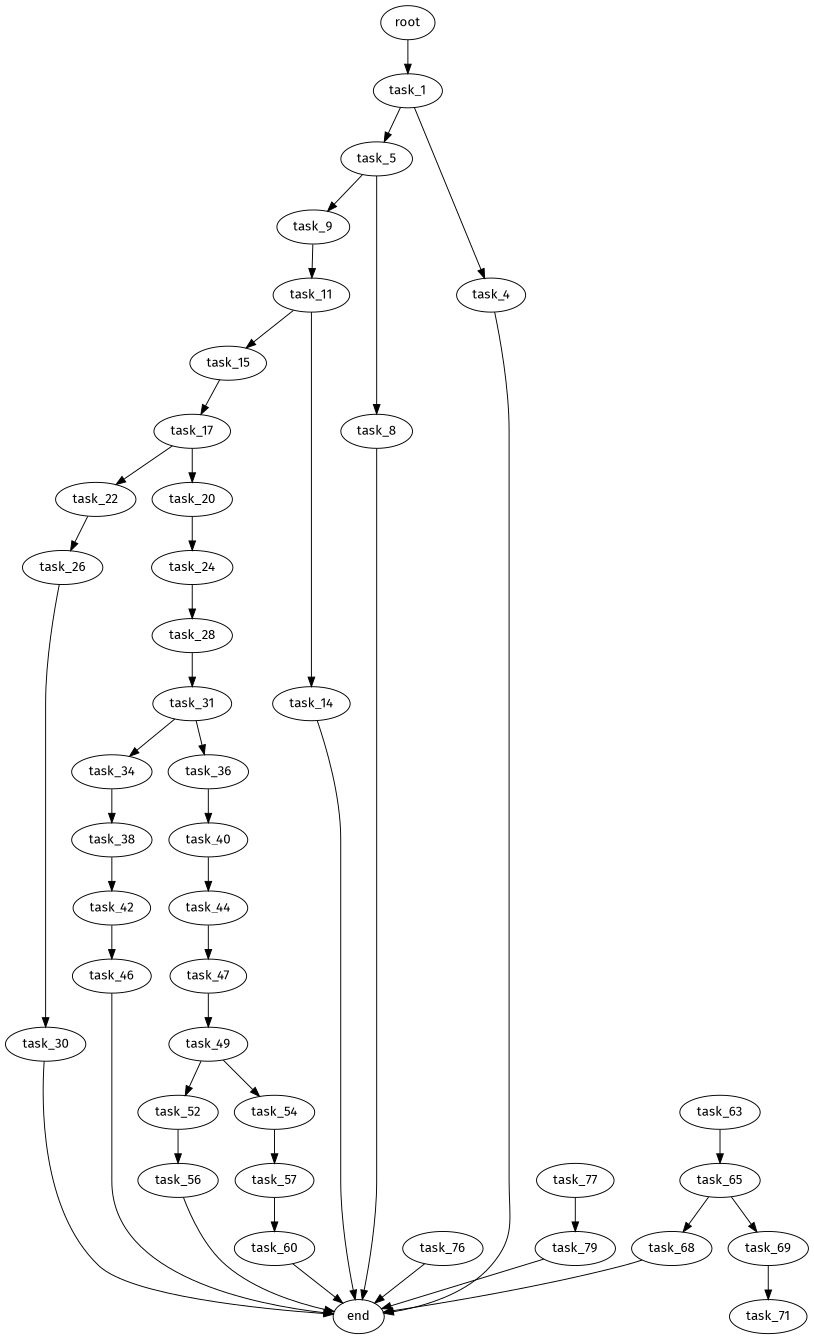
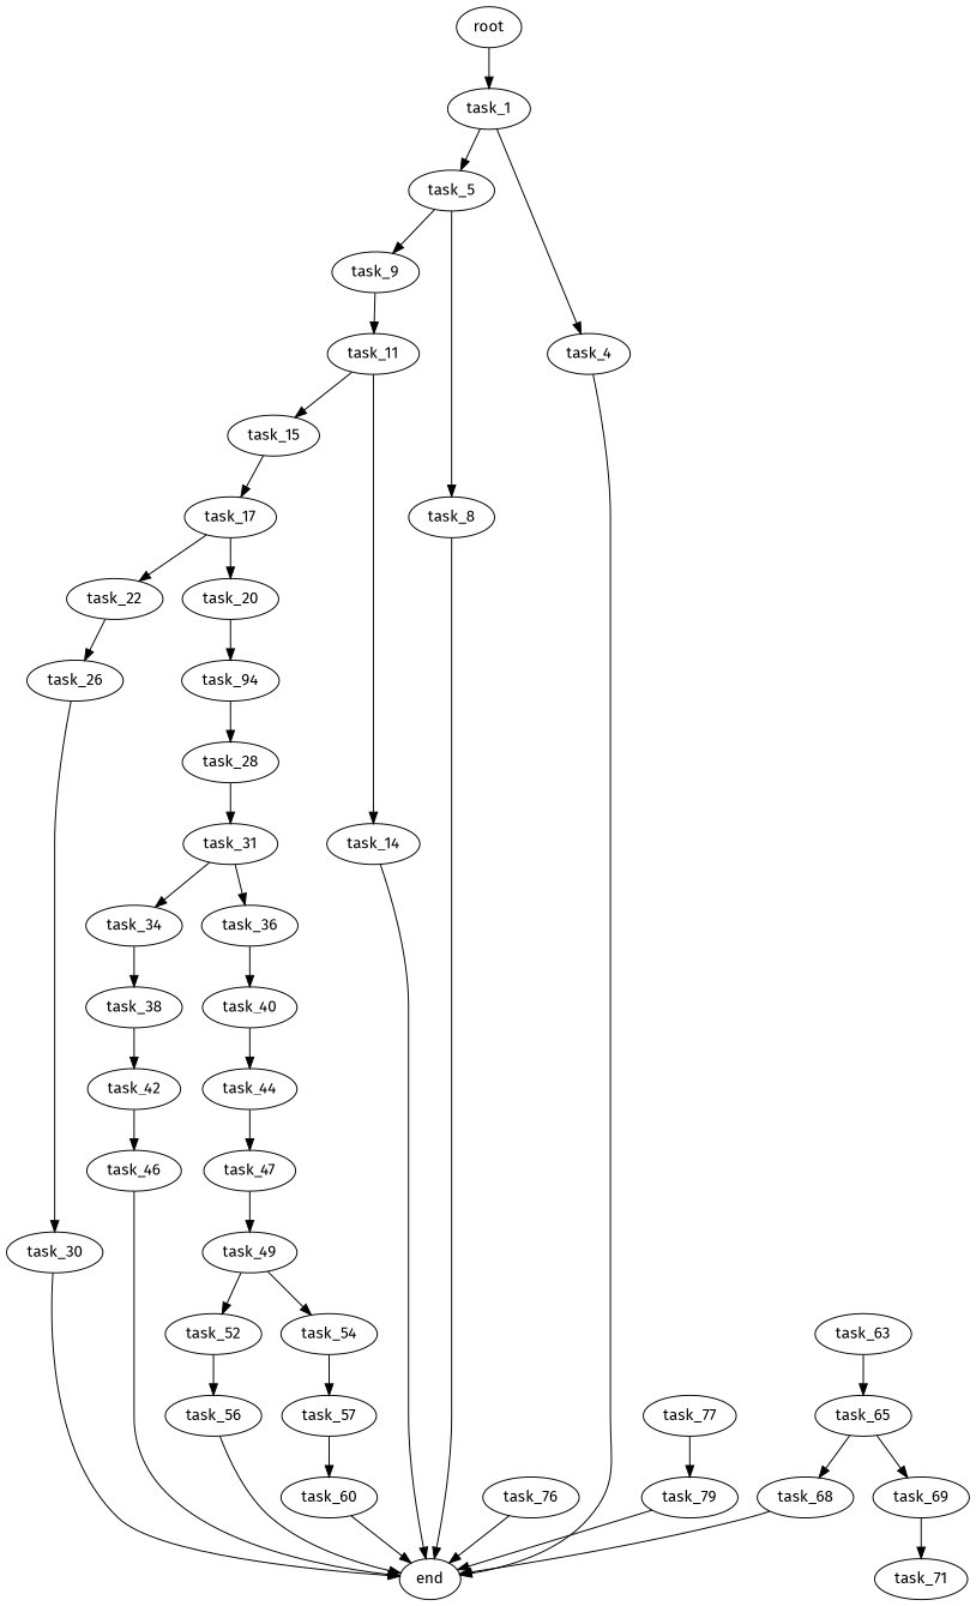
  digraph {
    fontname="Fira Sans"
    node [fontname="Fira Sans"]
    edge [fontname="Fira Sans"]
    root
    task_1
    task_4
    task_5
    end
    task_8
    task_9
    task_11
    task_14
    task_15
    task_17
    task_20
    task_22
-   task_24
+   task_24 [label=task_94]
    task_26
    task_28
    task_30
    task_31
    task_34
    task_36
    task_38
    task_40
    task_42
    task_44
    task_46
    task_47
    task_49
    task_52
    task_54
    task_56
    task_57
    task_60
    task_63
    task_65
    task_68
    task_69
    task_71
    task_76
    task_77
    task_79
    root -> task_1
    task_1 -> task_4
    task_1 -> task_5
    task_4 -> end
    task_5 -> task_8
    task_5 -> task_9
    task_8 -> end
    task_9 -> task_11
    task_11 -> task_14
    task_11 -> task_15
    task_14 -> end
    task_15 -> task_17
    task_17 -> task_20
    task_17 -> task_22
    task_20 -> task_24
    task_22 -> task_26
    task_24 -> task_28
    task_26 -> task_30
    task_28 -> task_31
    task_30 -> end
    task_31 -> task_34
    task_31 -> task_36
    task_34 -> task_38
    task_36 -> task_40
    task_38 -> task_42
    task_40 -> task_44
    task_42 -> task_46
    task_44 -> task_47
    task_46 -> end
    task_47 -> task_49
    task_49 -> task_52
    task_49 -> task_54
    task_52 -> task_56
    task_54 -> task_57
    task_56 -> end
    task_57 -> task_60
    task_60 -> end
    task_63 -> task_65
    task_65 -> task_68
    task_65 -> task_69
    task_68 -> end
    task_69 -> task_71
    task_76 -> end
    task_77 -> task_79
    task_79 -> end
  }
